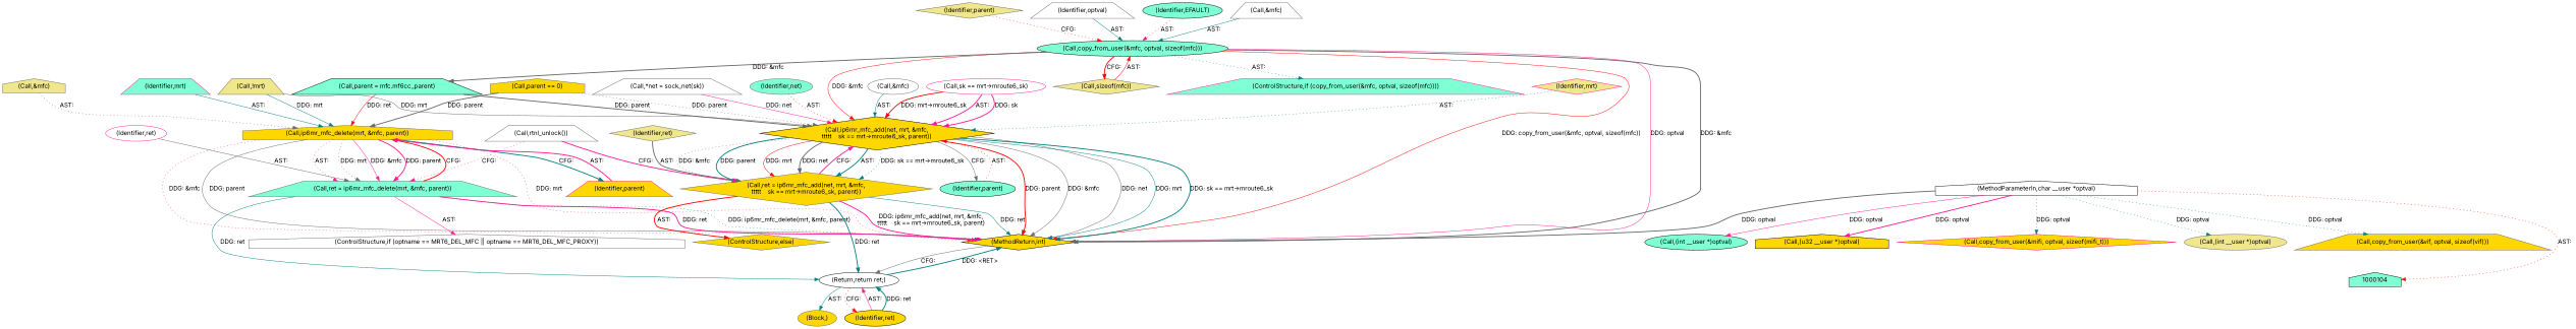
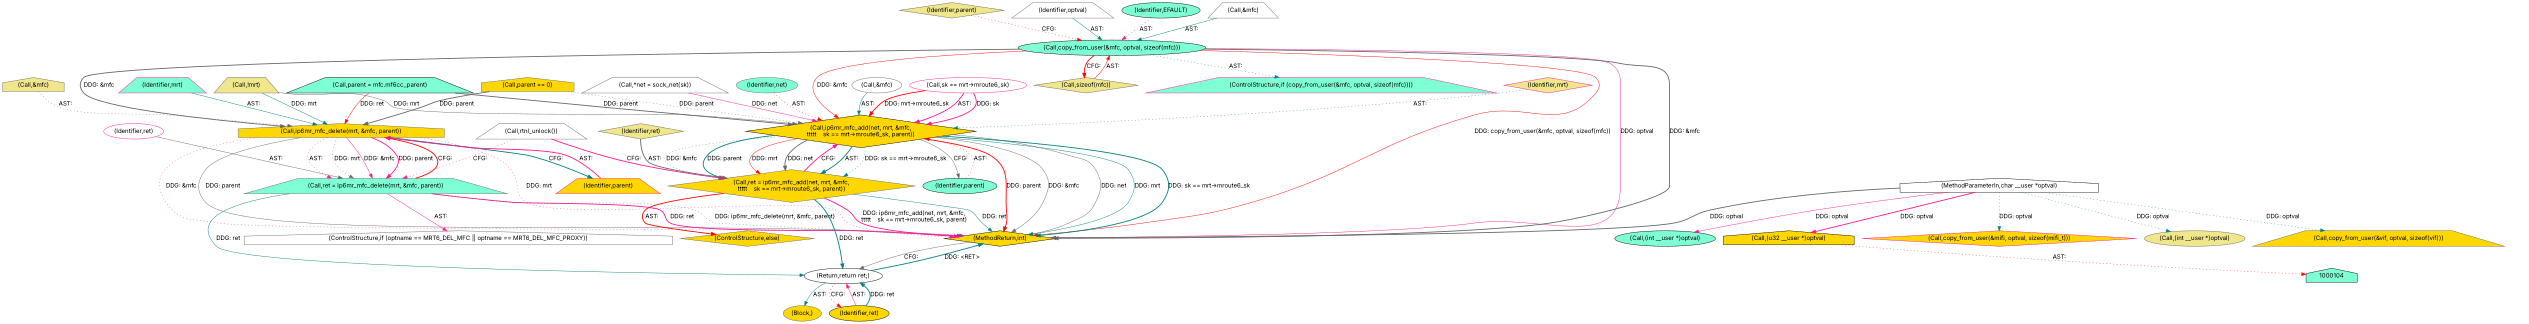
  digraph {
    fontname=Inter
    node [color=gray40 fillcolor=gold fontname=Inter shape=ellipse style=filled]
    edge [color=teal fontname=Inter style=bold]
    n1 [color=black fillcolor=aquamarine label="(Call,copy_from_user(&mfc, optval, sizeof(mfc)))"]
    n2 [label="(Call,ip6mr_mfc_delete(mrt, &mfc, parent))" shape=house]
    n3 [color=black label="(Call,ip6mr_mfc_add(net, mrt, &mfc,\n\t\t\t\t\t    sk == mrt->mroute6_sk, parent))" shape=diamond]
    n4 [fillcolor=khaki label="(Call,sizeof(mfc))" shape=diamond]
    n5 [color=deeppink fillcolor=aquamarine label="(ControlStructure,if (copy_from_user(&mfc, optval, sizeof(mfc))))" shape=trapezium]
    n6 [color=black label="(MethodReturn,int)" shape=diamond]
    n7 [fillcolor=aquamarine label="(Call,ret = ip6mr_mfc_delete(mrt, &mfc, parent))" shape=trapezium]
    n8 [color=deeppink label="(Identifier,parent)" shape=trapezium]
    n9 [label="(Call,ret = ip6mr_mfc_add(net, mrt, &mfc,\n\t\t\t\t\t    sk == mrt->mroute6_sk, parent))" shape=diamond]
    n10 [color=black fillcolor=aquamarine label="(Identifier,parent)"]
    n11 [color=black fillcolor=white label="(Return,return ret;)"]
    n12 [color=black fillcolor=white label="(MethodParameterIn,char __user *optval)" shape=house]
    n13 [color=black fillcolor=aquamarine label="(Call,(int __user *)optval)"]
    n14 [color=black label="(Call,(u32 __user *)optval)" shape=house]
    n15 [color=deeppink label="(Call,copy_from_user(&mifi, optval, sizeof(mifi_t)))" shape=diamond]
    n16 [fillcolor=khaki label="(Call,(int __user *)optval)"]
    n17 [label="(Call,copy_from_user(&vif, optval, sizeof(vif)))" shape=trapezium]
    1000104 [color=black fillcolor=aquamarine shape=house]
    n19 [fillcolor=white label="(ControlStructure,if (optname == MRT6_DEL_MFC || optname == MRT6_DEL_MFC_PROXY))" shape=house]
    n20 [label="(Block,)"]
    n21 [color=black label="(Identifier,ret)"]
    n22 [label="(ControlStructure,else)" shape=diamond]
    n23 [fillcolor=white label="(Call,*net = sock_net(sk))" shape=trapezium]
    n24 [fillcolor=white label="(Call,&mfc)"]
    n25 [fillcolor=white label="(Call,rtnl_unlock())" shape=trapezium]
    n26 [color=deeppink fillcolor=aquamarine label="(Identifier,mrt)" shape=trapezium]
    n27 [fillcolor=khaki label="(Identifier,parent)" shape=diamond]
    n28 [fillcolor=khaki label="(Identifier,ret)" shape=diamond]
    n29 [fillcolor=white label="(Identifier,optval)" shape=trapezium]
    n30 [fillcolor=khaki label="(Call,!mrt)" shape=trapezium]
    n31 [fillcolor=aquamarine label="(Identifier,net)"]
    n32 [label="(Call,parent == 0)" shape=house]
    n33 [fillcolor=khaki label="(Call,&mfc)" shape=house]
    n34 [color=deeppink fillcolor=white label="(Call,sk == mrt->mroute6_sk)"]
    n35 [color=black fillcolor=aquamarine label="(Identifier,EFAULT)"]
    n36 [fillcolor=white label="(Call,&mfc)" shape=trapezium]
    n37 [color=black fillcolor=aquamarine label="(Call,parent = mfc.mf6cc_parent)" shape=trapezium]
    n38 [color=deeppink fillcolor=white label="(Identifier,ret)"]
    n39 [color=deeppink fillcolor=khaki label="(Identifier,mrt)" shape=diamond]
-   n1 -> n37 [color=gray40 label="DDG: &mfc"]
+   n1 -> n2 [color=gray40 label="DDG: &mfc"]
    n1 -> n3 [color=red label="DDG: &mfc" style=solid]
    n1 -> n4 [color=red label="CFG: "]
    n1 -> n5 [label="AST: " style=dotted]
    n1 -> n6 [color=deeppink label="DDG: optval" style=solid]
    n1 -> n6 [color=gray40 label="DDG: &mfc"]
    n1 -> n6 [color=red label="DDG: copy_from_user(&mfc, optval, sizeof(mfc))" style=solid]
    n2 -> n6 [color=gray40 label="DDG: parent" style=solid]
    n2 -> n6 [color=deeppink label="DDG: mrt" style=dotted]
    n2 -> n6 [color=deeppink label="DDG: &mfc" style=dotted]
    n2 -> n7 [color=deeppink label="AST: " style=dotted]
    n2 -> n7 [color=gray40 label="DDG: mrt" style=dotted]
    n2 -> n7 [color=deeppink label="DDG: &mfc" style=solid]
    n2 -> n7 [color=deeppink label="DDG: parent"]
    n2 -> n8 [label="CFG: "]
    n3 -> n6 [color=gray40 label="DDG: net" style=solid]
    n3 -> n6 [label="DDG: mrt" style=solid]
    n3 -> n6 [label="DDG: sk == mrt->mroute6_sk"]
    n3 -> n6 [color=red label="DDG: parent"]
    n3 -> n6 [color=gray40 label="DDG: &mfc" style=solid]
    n3 -> n9 [label="AST: "]
    n3 -> n9 [label="DDG: sk == mrt->mroute6_sk" style=dotted]
    n3 -> n9 [color=gray40 label="DDG: &mfc" style=dotted]
    n3 -> n9 [label="DDG: parent"]
    n3 -> n9 [color=red label="DDG: mrt" style=solid]
    n3 -> n9 [color=gray40 label="DDG: net"]
    n3 -> n10 [color=gray40 label="CFG: " style=solid]
    n4 -> n1 [color=red label="AST: " style=solid]
    n6 -> n11 [color=gray40 label="CFG: " style=solid]
    n7 -> n2 [color=red label="CFG: "]
    n7 -> n6 [color=deeppink label="DDG: ret"]
    n7 -> n6 [label="DDG: ip6mr_mfc_delete(mrt, &mfc, parent)" style=dotted]
    n7 -> n11 [label="DDG: ret" style=solid]
    n7 -> n19 [color=deeppink label="AST: " style=solid]
    n8 -> n2 [color=deeppink label="AST: "]
    n9 -> n3 [color=deeppink label="CFG: "]
    n9 -> n6 [label="DDG: ret" style=solid]
    n9 -> n6 [color=deeppink label="DDG: ip6mr_mfc_add(net, mrt, &mfc,\n\t\t\t\t\t    sk == mrt->mroute6_sk, parent)"]
    n9 -> n11 [label="DDG: ret"]
    n9 -> n22 [color=red label="AST: "]
    n10 -> n3 [color=red label="AST: " style=dotted]
    n11 -> n6 [label="DDG: <RET>"]
    n11 -> n20 [label="AST: " style=solid]
    n11 -> n21 [color=red label="CFG: " style=dotted]
    n12 -> n6 [color=gray40 label="DDG: optval"]
    n12 -> n13 [color=deeppink label="DDG: optval" style=solid]
    n12 -> n14 [color=deeppink label="DDG: optval"]
    n12 -> n15 [label="DDG: optval" style=dotted]
    n12 -> n16 [label="DDG: optval" style=dotted]
    n12 -> n17 [label="DDG: optval" style=dotted]
-   n12 -> 1000104 [color=red label="AST: " style=dotted]
+   n14 -> 1000104 [color=red label="AST: " style=dotted]
    n21 -> n11 [color=deeppink label="AST: " style=solid]
    n21 -> n11 [label="DDG: ret"]
    n23 -> n3 [color=deeppink label="DDG: net" style=solid]
    n24 -> n3 [label="AST: " style=solid]
    n25 -> n7 [color=deeppink label="CFG: " style=dotted]
    n25 -> n9 [color=deeppink label="CFG: "]
    n26 -> n2 [label="AST: " style=solid]
    n27 -> n1 [color=red label="CFG: " style=dotted]
    n28 -> n9 [color=gray40 label="AST: "]
    n29 -> n1 [label="AST: " style=solid]
    n30 -> n2 [label="DDG: mrt" style=solid]
    n30 -> n3 [color=gray40 label="DDG: mrt" style=solid]
    n31 -> n3 [color=red label="AST: " style=dotted]
    n32 -> n2 [color=gray40 label="DDG: parent"]
    n32 -> n3 [color=gray40 label="DDG: parent" style=dotted]
    n33 -> n2 [color=gray40 label="AST: " style=dotted]
    n34 -> n3 [color=deeppink label="AST: "]
    n34 -> n3 [color=deeppink label="DDG: sk"]
    n34 -> n3 [color=red label="DDG: mrt->mroute6_sk"]
    n35 -> n1 [color=deeppink label="AST: " style=dotted]
    n36 -> n1 [label="AST: " style=solid]
    n37 -> n2 [color=red label="DDG: ret" style=solid]
    n37 -> n3 [color=gray40 label="DDG: parent"]
    n38 -> n7 [color=gray40 label="AST: " style=solid]
    n39 -> n3 [label="AST: " style=dotted]
  }
